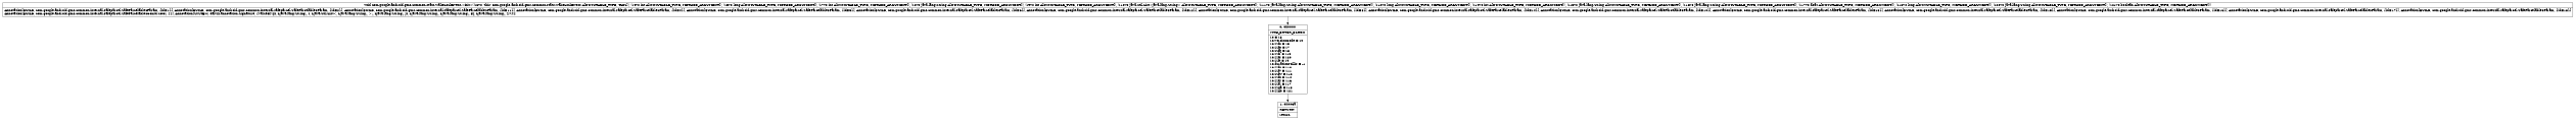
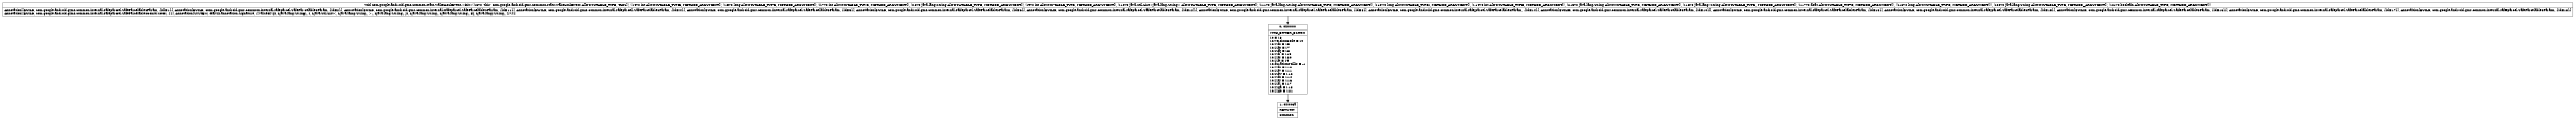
  digraph {
    node [shape=record]
    n1 [label="{0\:\ 0x0000|MTH_ENTER_BLOCK\l|r0 = r3\lr0.versionCode = r4\lr0.zzfo = r5\lr0.zzfp = r7\lr0.zzfq = r8\lr0.zzfr = r15\lr0.zzfs = r20\lr0.zzft = r9\lr0.durationMillis = \-1\lr0.zzfu = r10\lr0.zzfv = r11\lr0.zzfw = r12\lr0.zzfx = r14\lr0.zzfy = r16\lr0.zzfz = r17\lr0.zzga = r18\lr0.zzgb = r21\l}"]
-   n2 [label="{1\:\ 0x003a|RETURN\l|return\l}"]
+   n2 [label="{1\:\ 0x003a|RETURN\l|common\l}"]
    n3 [label="{void com.google.android.gms.common.stats.WakeLockEvent.\<init\>((r3v0 'this' com.google.android.gms.common.stats.WakeLockEvent A[IMMUTABLE_TYPE, THIS]), (r4v0 int A[IMMUTABLE_TYPE, METHOD_ARGUMENT]), (r5v0 long A[IMMUTABLE_TYPE, METHOD_ARGUMENT]), (r7v0 int A[IMMUTABLE_TYPE, METHOD_ARGUMENT]), (r8v0 java.lang.String A[IMMUTABLE_TYPE, METHOD_ARGUMENT]), (r9v0 int A[IMMUTABLE_TYPE, METHOD_ARGUMENT]), (r10v0 java.util.List\<java.lang.String\> A[IMMUTABLE_TYPE, METHOD_ARGUMENT]), (r11v0 java.lang.String A[IMMUTABLE_TYPE, METHOD_ARGUMENT]), (r12v0 long A[IMMUTABLE_TYPE, METHOD_ARGUMENT]), (r14v0 int A[IMMUTABLE_TYPE, METHOD_ARGUMENT]), (r15v0 java.lang.String A[IMMUTABLE_TYPE, METHOD_ARGUMENT]), (r16v0 java.lang.String A[IMMUTABLE_TYPE, METHOD_ARGUMENT]), (r17v0 float A[IMMUTABLE_TYPE, METHOD_ARGUMENT]), (r18v0 long A[IMMUTABLE_TYPE, METHOD_ARGUMENT]), (r20v0 java.lang.String A[IMMUTABLE_TYPE, METHOD_ARGUMENT]), (r21v0 boolean A[IMMUTABLE_TYPE, METHOD_ARGUMENT]))  | Annotation[BUILD, com.google.android.gms.common.internal.safeparcel.SafeParcelable$Param, \{id=1\}], Annotation[BUILD, com.google.android.gms.common.internal.safeparcel.SafeParcelable$Param, \{id=2\}], Annotation[BUILD, com.google.android.gms.common.internal.safeparcel.SafeParcelable$Param, \{id=11\}], Annotation[BUILD, com.google.android.gms.common.internal.safeparcel.SafeParcelable$Param, \{id=4\}], Annotation[BUILD, com.google.android.gms.common.internal.safeparcel.SafeParcelable$Param, \{id=5\}], Annotation[BUILD, com.google.android.gms.common.internal.safeparcel.SafeParcelable$Param, \{id=6\}], Annotation[BUILD, com.google.android.gms.common.internal.safeparcel.SafeParcelable$Param, \{id=12\}], Annotation[BUILD, com.google.android.gms.common.internal.safeparcel.SafeParcelable$Param, \{id=8\}], Annotation[BUILD, com.google.android.gms.common.internal.safeparcel.SafeParcelable$Param, \{id=14\}], Annotation[BUILD, com.google.android.gms.common.internal.safeparcel.SafeParcelable$Param, \{id=10\}], Annotation[BUILD, com.google.android.gms.common.internal.safeparcel.SafeParcelable$Param, \{id=13\}], Annotation[BUILD, com.google.android.gms.common.internal.safeparcel.SafeParcelable$Param, \{id=15\}], Annotation[BUILD, com.google.android.gms.common.internal.safeparcel.SafeParcelable$Param, \{id=16\}], Annotation[BUILD, com.google.android.gms.common.internal.safeparcel.SafeParcelable$Param, \{id=17\}], Annotation[BUILD, com.google.android.gms.common.internal.safeparcel.SafeParcelable$Param, \{id=18\}]\lAnnotation[BUILD, com.google.android.gms.common.internal.safeparcel.SafeParcelable$Constructor, \{\}], Annotation[SYSTEM, dalvik.annotation.Signature, \{value=[(IJI, Ljava\/lang\/String;, I, Ljava\/util\/List\<, Ljava\/lang\/String;, \>;, Ljava\/lang\/String;, JI, Ljava\/lang\/String;, Ljava\/lang\/String;, FJ, Ljava\/lang\/String;, Z)V]\}]\l}"]
    n1 -> n2
    n3 -> n1
  }
